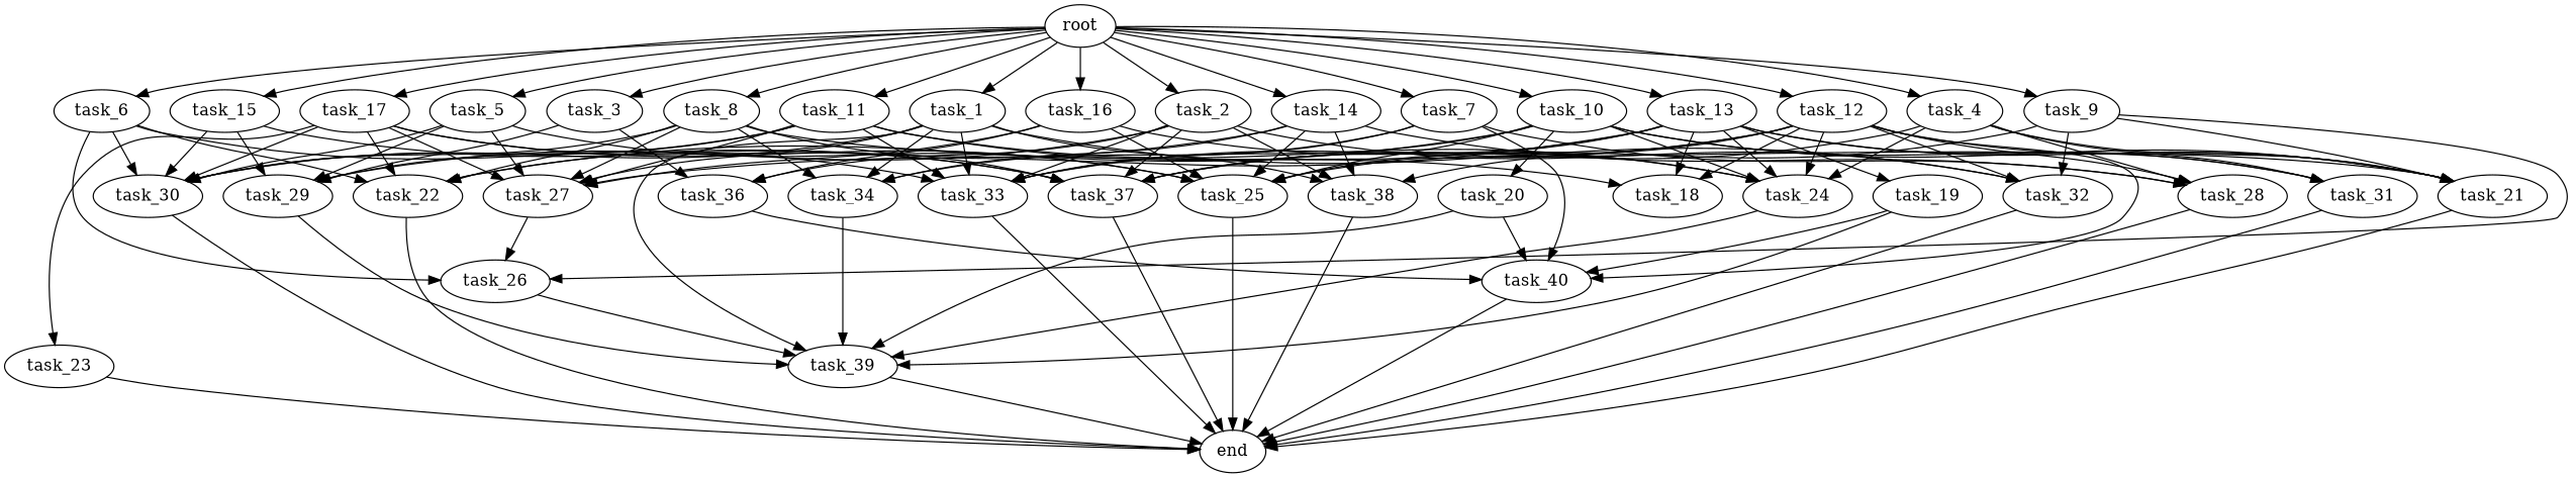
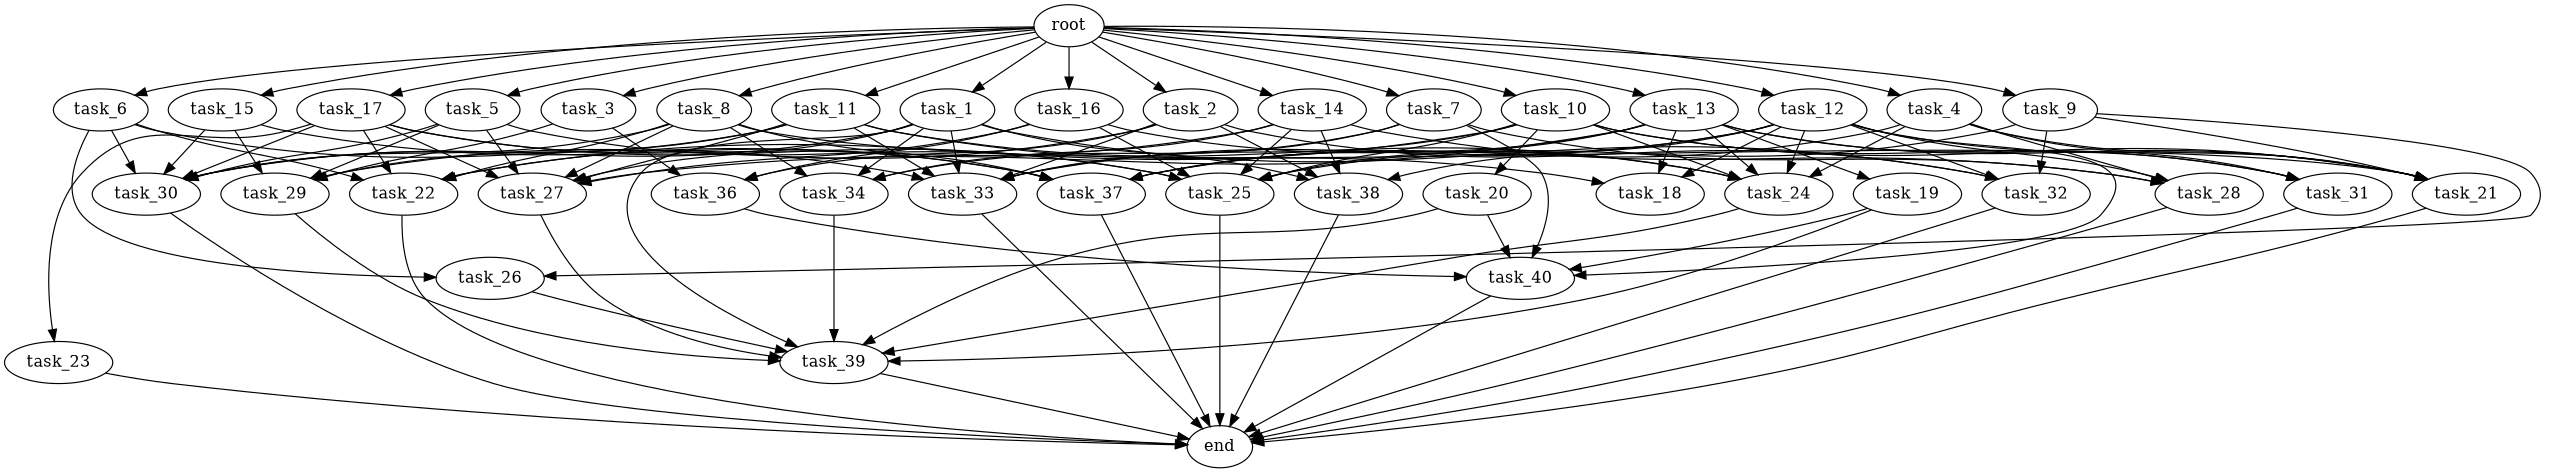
  digraph {
    root
    task_1
    task_2
    task_3
    task_4
    task_5
    task_6
    task_7
    task_8
    task_9
    task_10
    task_11
    task_12
    task_13
    task_14
    task_15
    task_16
    task_17
    task_27
    task_30
    task_32
    task_33
    task_34
    task_38
    task_39
    task_36
    task_29
    task_37
    task_28
    task_21
    task_24
    task_31
    task_25
    task_22
    task_26
    task_40
    task_20
    task_18
    task_19
    task_23
    end
    root -> task_1
    root -> task_2
    root -> task_3
    root -> task_4
    root -> task_5
    root -> task_6
    root -> task_7
    root -> task_8
    root -> task_9
    root -> task_10
    root -> task_11
    root -> task_12
    root -> task_13
    root -> task_14
    root -> task_15
    root -> task_16
    root -> task_17
    task_1 -> task_27
    task_1 -> task_30
    task_1 -> task_32
    task_1 -> task_33
    task_1 -> task_34
    task_1 -> task_38
    task_1 -> task_39
    task_2 -> task_32
    task_2 -> task_33
    task_2 -> task_38
    task_2 -> task_36
    task_2 -> task_29
-   task_2 -> task_37
    task_3 -> task_36
    task_3 -> task_29
    task_4 -> task_37
    task_4 -> task_28
    task_4 -> task_21
    task_4 -> task_24
    task_4 -> task_31
    task_5 -> task_27
    task_5 -> task_30
    task_5 -> task_29
    task_5 -> task_25
    task_6 -> task_30
    task_6 -> task_33
    task_6 -> task_22
    task_6 -> task_26
    task_7 -> task_33
    task_7 -> task_34
    task_7 -> task_28
    task_7 -> task_40
    task_8 -> task_27
    task_8 -> task_30
    task_8 -> task_34
    task_8 -> task_37
    task_8 -> task_21
    task_8 -> task_22
    task_9 -> task_32
    task_9 -> task_21
    task_9 -> task_25
    task_9 -> task_26
    task_10 -> task_33
    task_10 -> task_21
    task_10 -> task_24
    task_10 -> task_31
    task_10 -> task_25
    task_10 -> task_22
    task_10 -> task_20
    task_11 -> task_27
    task_11 -> task_30
    task_11 -> task_33
    task_11 -> task_29
    task_11 -> task_24
    task_11 -> task_18
    task_12 -> task_32
    task_12 -> task_33
    task_12 -> task_38
    task_12 -> task_37
    task_12 -> task_28
    task_12 -> task_21
    task_12 -> task_24
    task_12 -> task_40
    task_12 -> task_18
    task_13 -> task_27
    task_13 -> task_37
    task_13 -> task_21
    task_13 -> task_24
    task_13 -> task_31
    task_13 -> task_25
    task_13 -> task_18
    task_13 -> task_19
    task_14 -> task_34
    task_14 -> task_38
    task_14 -> task_28
    task_14 -> task_25
    task_14 -> task_22
    task_15 -> task_30
    task_15 -> task_29
    task_15 -> task_37
    task_16 -> task_27
    task_16 -> task_36
    task_16 -> task_24
    task_16 -> task_25
    task_17 -> task_27
    task_17 -> task_30
    task_17 -> task_37
    task_17 -> task_25
    task_17 -> task_22
    task_17 -> task_23
-   task_27 -> task_26
+   task_27 -> task_39
    task_30 -> end
    task_32 -> end
    task_33 -> end
    task_34 -> task_39
    task_38 -> end
    task_39 -> end
    task_36 -> task_40
    task_29 -> task_39
    task_37 -> end
    task_28 -> end
    task_21 -> end
    task_24 -> task_39
    task_31 -> end
    task_25 -> end
    task_22 -> end
    task_26 -> task_39
    task_40 -> end
    task_20 -> task_39
    task_20 -> task_40
    task_19 -> task_39
    task_19 -> task_40
    task_23 -> end
  }
